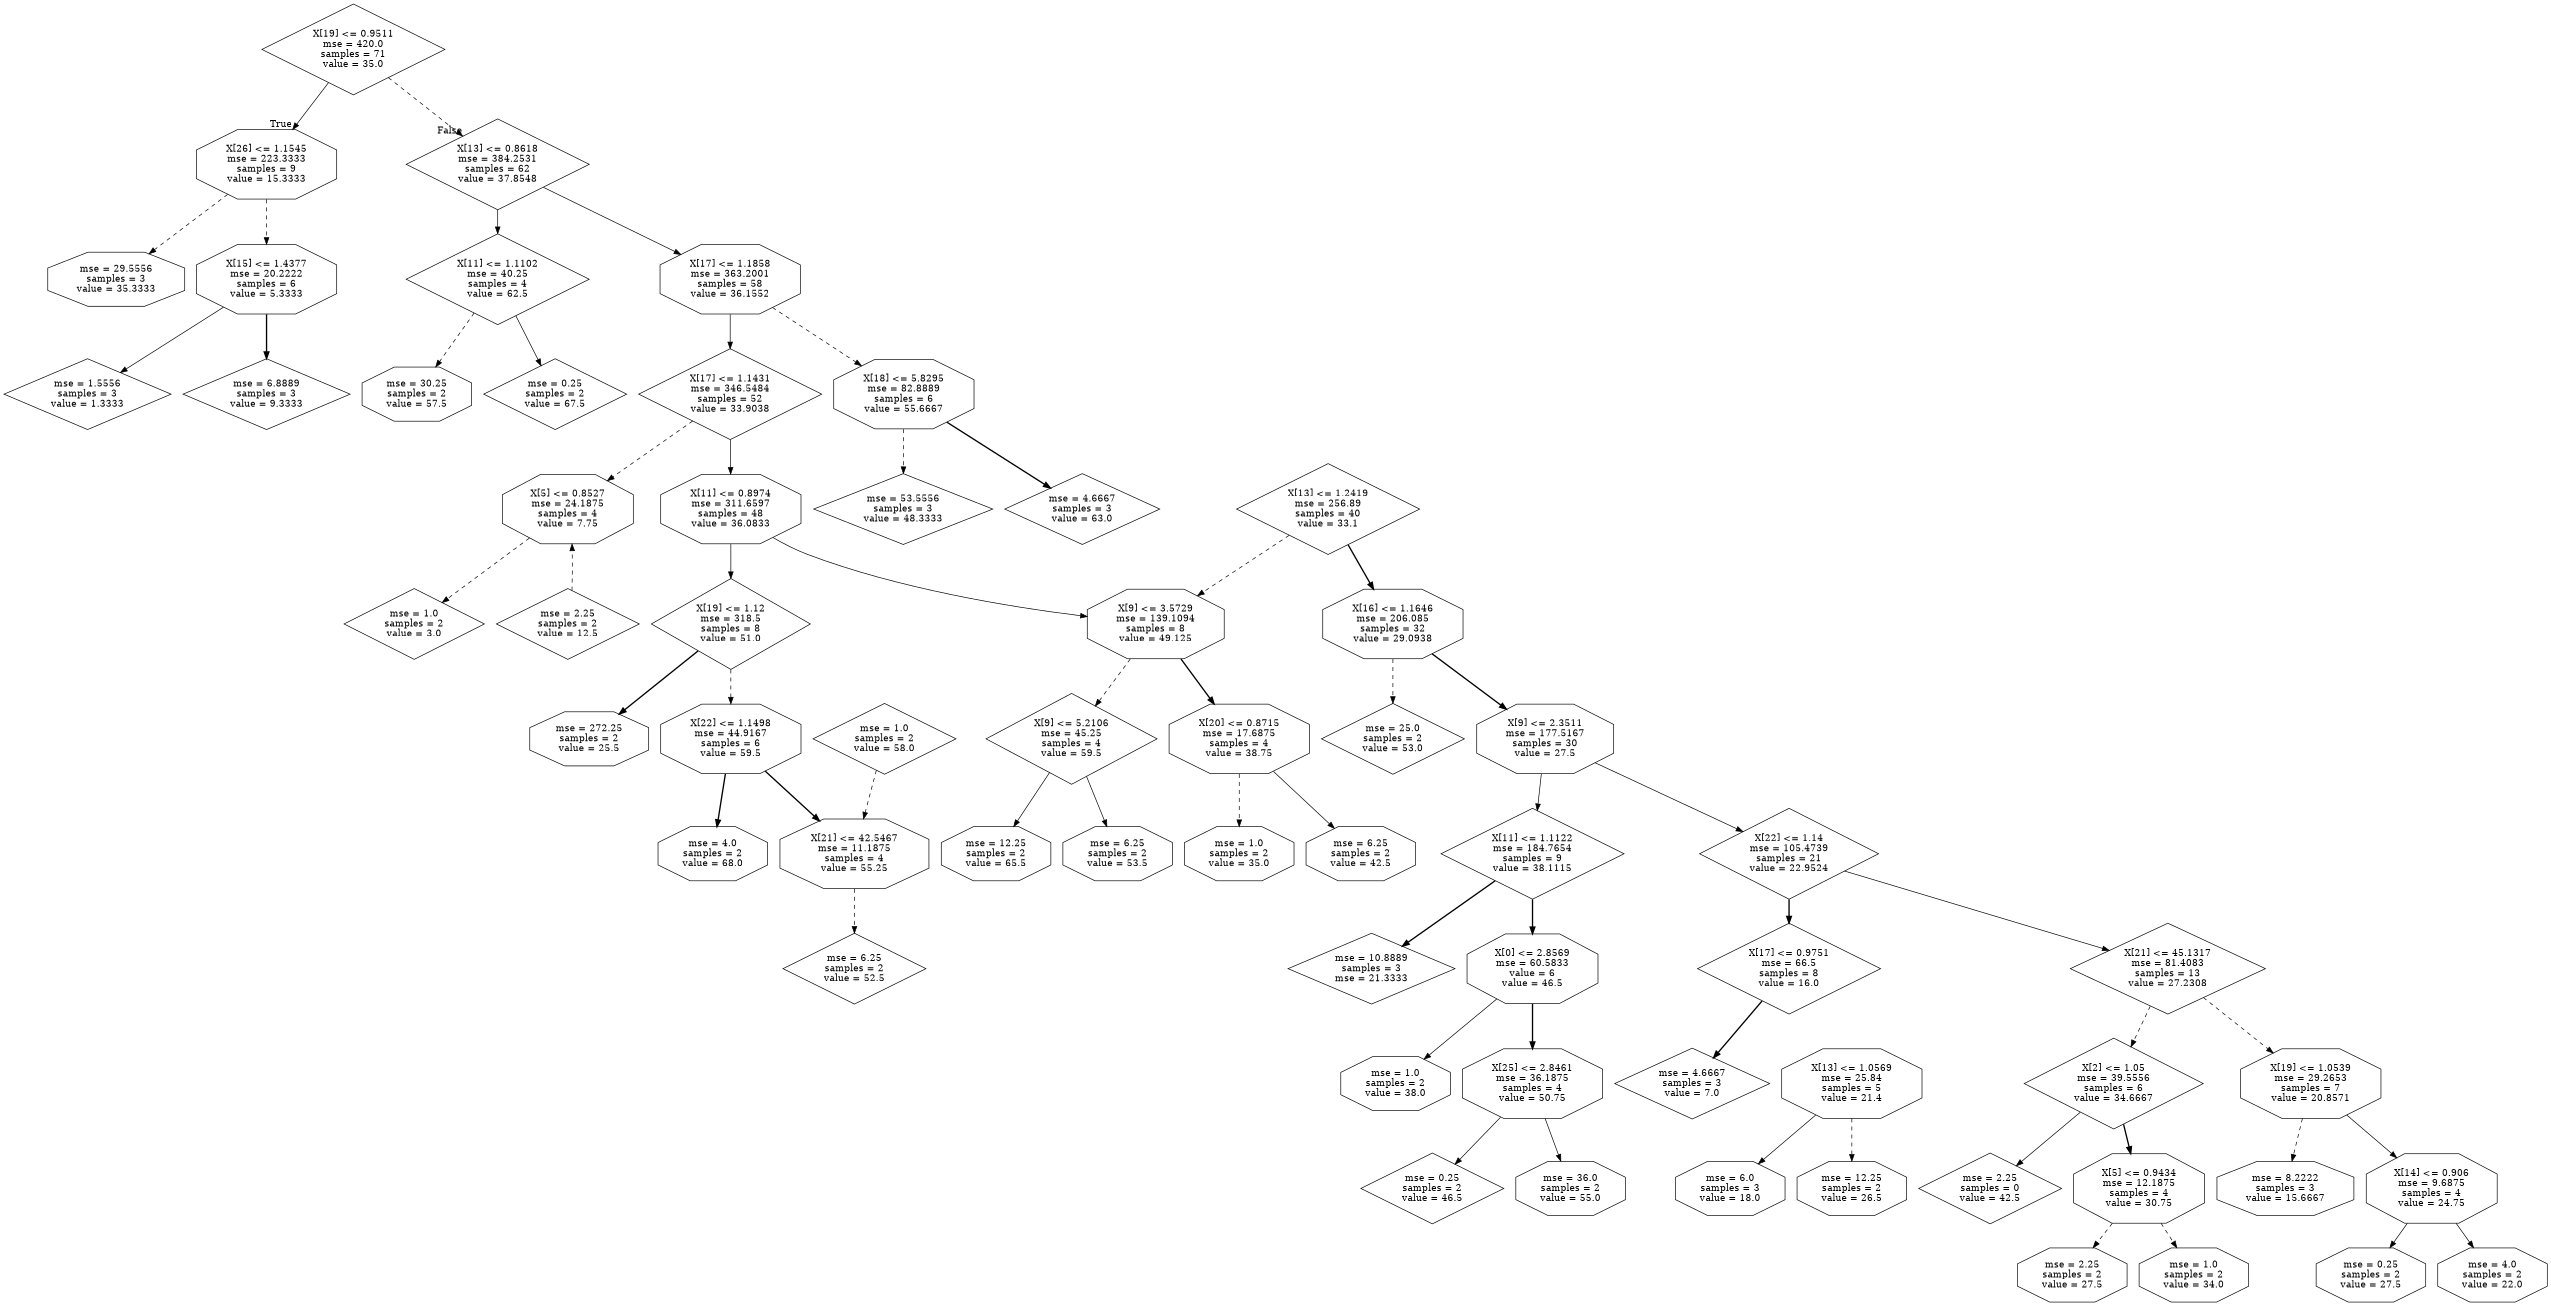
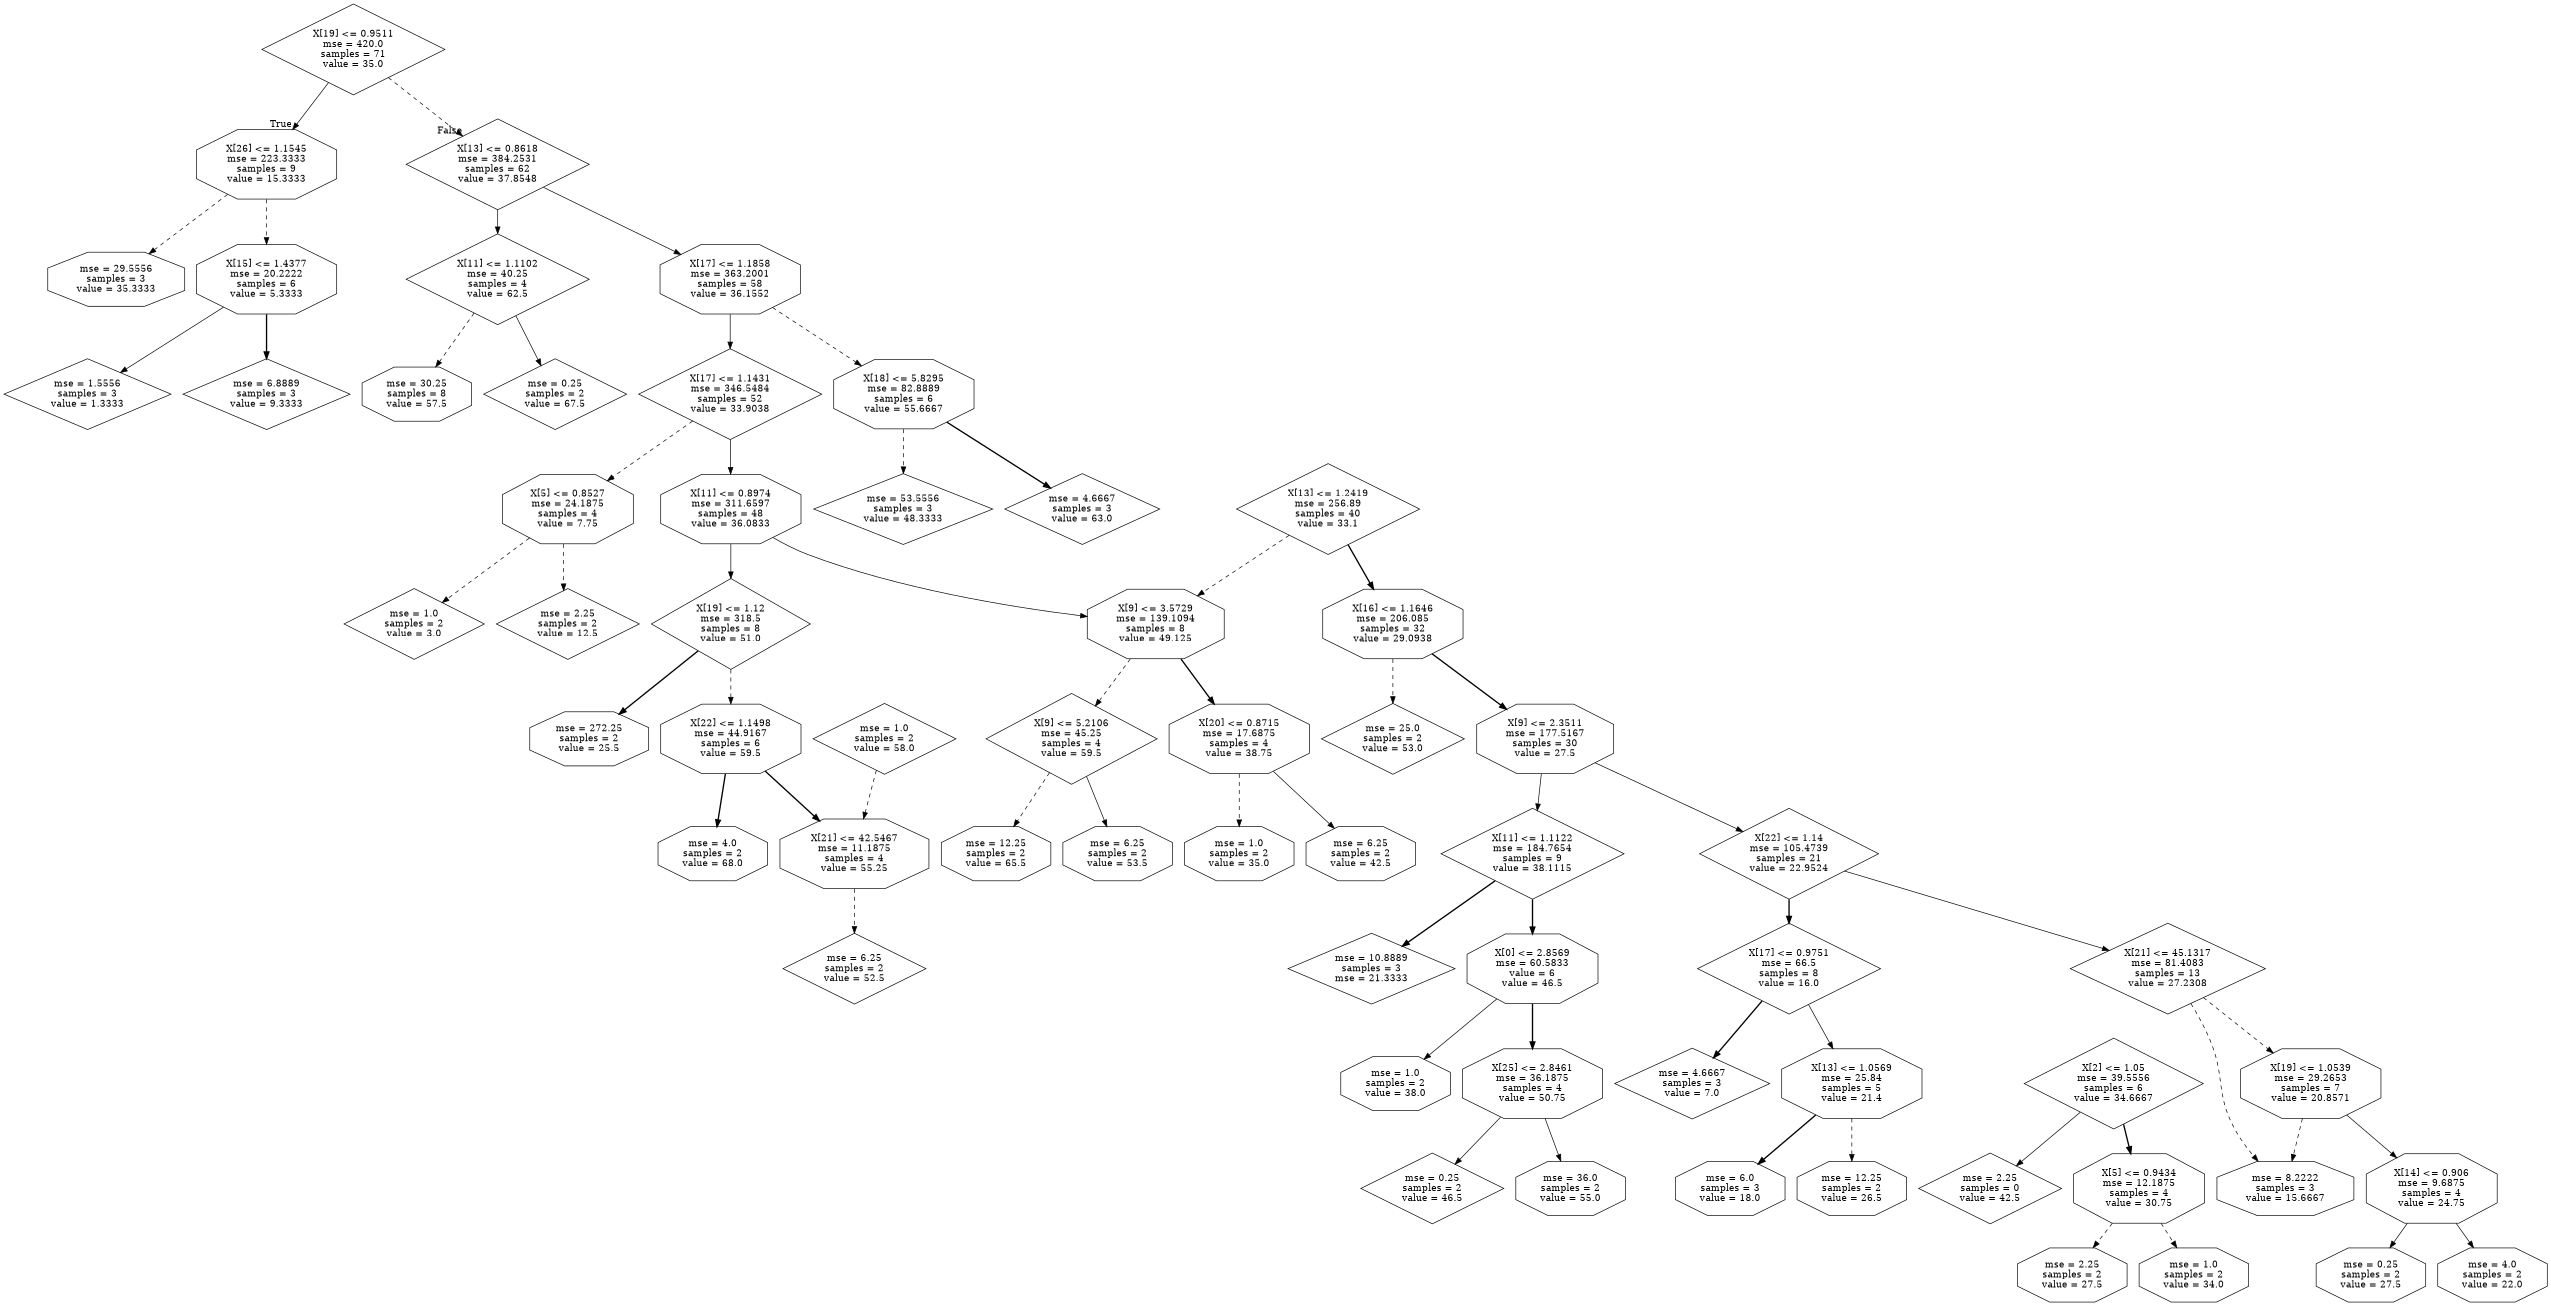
  digraph {
    node [shape=octagon]
    edge [style=dashed]
    n1 [label="X[19] <= 0.9511\nmse = 420.0\nsamples = 71\nvalue = 35.0" shape=diamond]
    n2 [label="X[26] <= 1.1545\nmse = 223.3333\nsamples = 9\nvalue = 15.3333"]
    n3 [label="X[13] <= 0.8618\nmse = 384.2531\nsamples = 62\nvalue = 37.8548" shape=diamond]
    n4 [label="mse = 29.5556\nsamples = 3\nvalue = 35.3333"]
    n5 [label="X[15] <= 1.4377\nmse = 20.2222\nsamples = 6\nvalue = 5.3333"]
    n6 [label="X[11] <= 1.1102\nmse = 40.25\nsamples = 4\nvalue = 62.5" shape=diamond]
    n7 [label="X[17] <= 1.1858\nmse = 363.2001\nsamples = 58\nvalue = 36.1552"]
    n8 [label="mse = 1.5556\nsamples = 3\nvalue = 1.3333" shape=diamond]
    n9 [label="mse = 6.8889\nsamples = 3\nvalue = 9.3333" shape=diamond]
-   n10 [label="mse = 30.25\nsamples = 2\nvalue = 57.5"]
+   n10 [label="mse = 30.25\nsamples = 8\nvalue = 57.5"]
    n11 [label="mse = 0.25\nsamples = 2\nvalue = 67.5" shape=diamond]
    n12 [label="X[17] <= 1.1431\nmse = 346.5484\nsamples = 52\nvalue = 33.9038" shape=diamond]
    n13 [label="X[18] <= 5.8295\nmse = 82.8889\nsamples = 6\nvalue = 55.6667"]
    n14 [label="X[11] <= 0.8974\nmse = 311.6597\nsamples = 48\nvalue = 36.0833"]
    n15 [label="X[5] <= 0.8527\nmse = 24.1875\nsamples = 4\nvalue = 7.75"]
    n16 [label="mse = 4.6667\nsamples = 3\nvalue = 63.0" shape=diamond]
    n17 [label="mse = 53.5556\nsamples = 3\nvalue = 48.3333" shape=diamond]
    n18 [label="X[19] <= 1.12\nmse = 318.5\nsamples = 8\nvalue = 51.0" shape=diamond]
    n19 [label="X[9] <= 3.5729\nmse = 139.1094\nsamples = 8\nvalue = 49.125"]
    n20 [label="mse = 2.25\nsamples = 2\nvalue = 12.5" shape=diamond]
    n21 [label="mse = 1.0\nsamples = 2\nvalue = 3.0" shape=diamond]
    n22 [label="X[22] <= 1.1498\nmse = 44.9167\nsamples = 6\nvalue = 59.5"]
    n23 [label="mse = 272.25\nsamples = 2\nvalue = 25.5"]
    n24 [label="X[13] <= 1.2419\nmse = 256.89\nsamples = 40\nvalue = 33.1" shape=diamond]
    n25 [label="X[16] <= 1.1646\nmse = 206.085\nsamples = 32\nvalue = 29.0938"]
    n26 [label="X[21] <= 42.5467\nmse = 11.1875\nsamples = 4\nvalue = 55.25"]
    n27 [label="mse = 4.0\nsamples = 2\nvalue = 68.0"]
    n28 [label="mse = 6.25\nsamples = 2\nvalue = 52.5" shape=diamond]
    n29 [label="mse = 1.0\nsamples = 2\nvalue = 58.0" shape=diamond]
    n30 [label="X[9] <= 2.3511\nmse = 177.5167\nsamples = 30\nvalue = 27.5"]
    n31 [label="mse = 25.0\nsamples = 2\nvalue = 53.0" shape=diamond]
    n32 [label="X[20] <= 0.8715\nmse = 17.6875\nsamples = 4\nvalue = 38.75"]
    n33 [label="X[9] <= 5.2106\nmse = 45.25\nsamples = 4\nvalue = 59.5" shape=diamond]
    n34 [label="X[11] <= 1.1122\nmse = 184.7654\nsamples = 9\nvalue = 38.1115" shape=diamond]
    n35 [label="X[22] <= 1.14\nmse = 105.4739\nsamples = 21\nvalue = 22.9524" shape=diamond]
    n36 [label="X[0] <= 2.8569\nmse = 60.5833\nvalue = 6\nvalue = 46.5"]
    n37 [label="mse = 10.8889\nsamples = 3\nmse = 21.3333" shape=diamond]
    n38 [label="X[21] <= 45.1317\nmse = 81.4083\nsamples = 13\nvalue = 27.2308" shape=diamond]
    n39 [label="X[17] <= 0.9751\nmse = 66.5\nsamples = 8\nvalue = 16.0" shape=diamond]
    n40 [label="X[25] <= 2.8461\nmse = 36.1875\nsamples = 4\nvalue = 50.75"]
    n41 [label="mse = 1.0\nsamples = 2\nvalue = 38.0"]
    n42 [label="mse = 0.25\nsamples = 2\nvalue = 46.5" shape=diamond]
    n43 [label="mse = 36.0\nsamples = 2\nvalue = 55.0"]
    n44 [label="X[19] <= 1.0539\nmse = 29.2653\nsamples = 7\nvalue = 20.8571"]
    n45 [label="X[2] <= 1.05\nmse = 39.5556\nsamples = 6\nvalue = 34.6667" shape=diamond]
    n46 [label="mse = 4.6667\nsamples = 3\nvalue = 7.0" shape=diamond]
    n47 [label="X[13] <= 1.0569\nmse = 25.84\nsamples = 5\nvalue = 21.4"]
    n48 [label="X[14] <= 0.906\nmse = 9.6875\nsamples = 4\nvalue = 24.75"]
    n49 [label="mse = 8.2222\nsamples = 3\nvalue = 15.6667"]
    n50 [label="mse = 2.25\nsamples = 0\nvalue = 42.5" shape=diamond]
    n51 [label="X[5] <= 0.9434\nmse = 12.1875\nsamples = 4\nvalue = 30.75"]
    n52 [label="mse = 0.25\nsamples = 2\nvalue = 27.5"]
    n53 [label="mse = 4.0\nsamples = 2\nvalue = 22.0"]
    n54 [label="mse = 2.25\nsamples = 2\nvalue = 27.5"]
    n55 [label="mse = 1.0\nsamples = 2\nvalue = 34.0"]
    n56 [label="mse = 6.0\nsamples = 3\nvalue = 18.0"]
    n57 [label="mse = 12.25\nsamples = 2\nvalue = 26.5"]
    n58 [label="mse = 1.0\nsamples = 2\nvalue = 35.0"]
    n59 [label="mse = 6.25\nsamples = 2\nvalue = 42.5"]
    n60 [label="mse = 12.25\nsamples = 2\nvalue = 65.5"]
    n61 [label="mse = 6.25\nsamples = 2\nvalue = 53.5"]
    n1 -> n2 [headlabel=True labelangle=45 labeldistance=2.5 style=solid]
    n1 -> n3 [headlabel=False labelangle=-45 labeldistance=2.5]
    n2 -> n4
    n2 -> n5
    n3 -> n6 [style=solid]
    n3 -> n7 [style=solid]
    n5 -> n8 [style=solid]
    n5 -> n9 [style=bold]
    n6 -> n10
    n6 -> n11 [style=solid]
    n7 -> n12 [style=solid]
    n7 -> n13
    n12 -> n14 [style=solid]
    n12 -> n15
    n13 -> n16 [style=bold]
    n13 -> n17
    n14 -> n18 [style=solid]
    n14 -> n19 [style=solid]
-   n20 -> n15
+   n15 -> n20
    n15 -> n21
    n18 -> n22
    n18 -> n23 [style=bold]
    n19 -> n32 [style=bold]
    n19 -> n33
    n22 -> n26 [style=bold]
    n22 -> n27 [style=bold]
    n24 -> n19
    n24 -> n25 [style=bold]
    n25 -> n30 [style=bold]
    n25 -> n31
    n26 -> n28
    n29 -> n26
    n30 -> n34 [style=solid]
    n30 -> n35 [style=solid]
    n32 -> n58
    n32 -> n59 [style=solid]
-   n33 -> n60 [style=solid]
+   n33 -> n60
    n33 -> n61 [style=solid]
    n34 -> n36 [style=bold]
    n34 -> n37 [style=bold]
    n35 -> n38 [style=solid]
    n35 -> n39 [style=bold]
    n36 -> n40 [style=bold]
    n36 -> n41 [style=solid]
    n38 -> n44
-   n38 -> n45
+   n38 -> n49
    n39 -> n46 [style=bold]
+   n39 -> n47 [style=solid]
    n40 -> n42 [style=solid]
    n40 -> n43 [style=solid]
    n44 -> n48 [style=solid]
    n44 -> n49
    n45 -> n50 [style=solid]
    n45 -> n51 [style=bold]
-   n47 -> n56 [style=solid]
+   n47 -> n56 [style=bold]
    n47 -> n57
    n48 -> n52 [style=solid]
    n48 -> n53 [style=solid]
    n51 -> n54
    n51 -> n55
  }
